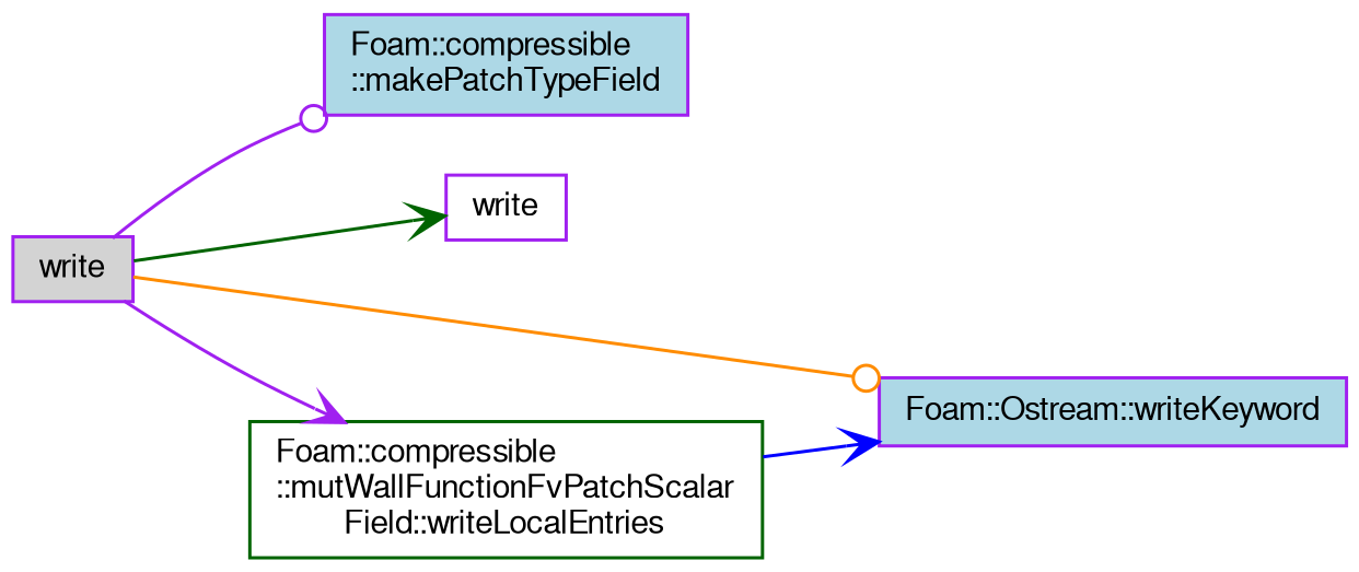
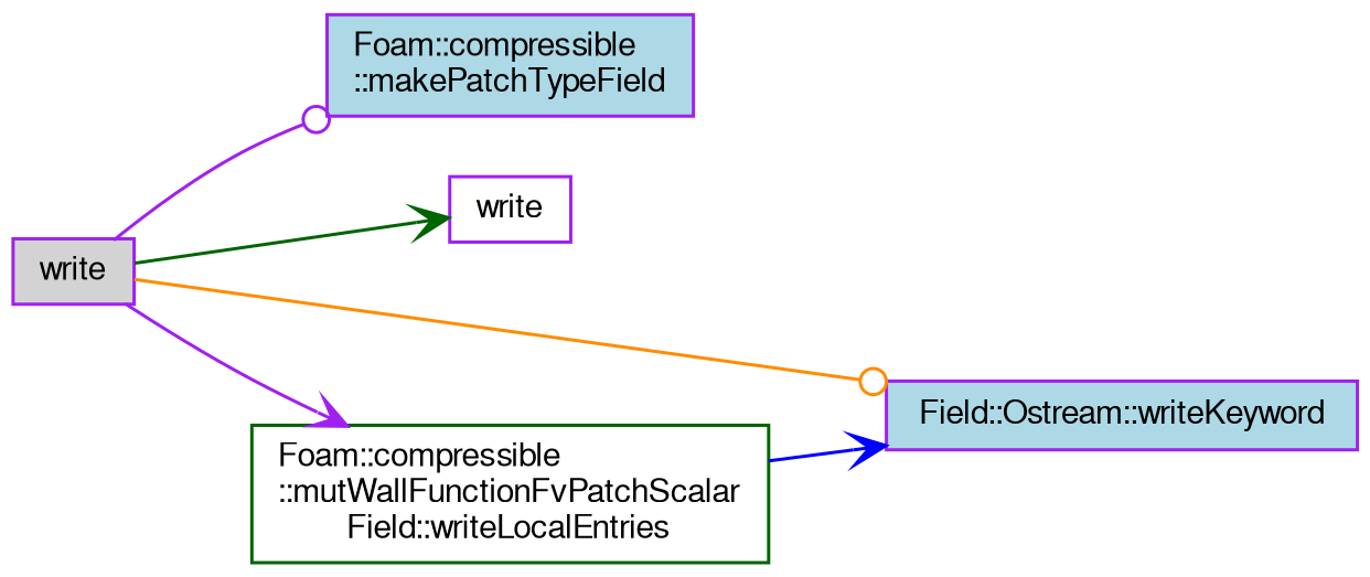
  digraph {
    rankdir=LR
    node [color=purple fillcolor=lightblue fontname=FreeSans fontsize=10 shape=record style=filled]
    edge [color=purple fontname=FreeSans fontsize=10 labelfontname=FreeSans labelfontsize=10 style=solid arrowhead=vee]
    n1 [fillcolor=lightgrey fontcolor=black height=0.2 label=write width=0.4]
    n2 [height=0.2 label="Foam::compressible\l::makePatchTypeField" width=0.4]
    n3 [height=0.2 label=write width=0.4 fillcolor=white]
-   n4 [height=0.2 label="Foam::Ostream::writeKeyword" width=0.4]
+   n4 [height=0.2 label="Field::Ostream::writeKeyword" width=0.4]
    n5 [color=darkgreen height=0.2 label="Foam::compressible\l::mutWallFunctionFvPatchScalar\lField::writeLocalEntries" width=0.4 fillcolor=white]
    n1 -> n2 [arrowhead=odot]
    n1 -> n3 [color=darkgreen]
    n1 -> n4 [color=darkorange arrowhead=odot]
    n1 -> n5
    n5 -> n4 [color=blue]
  }
